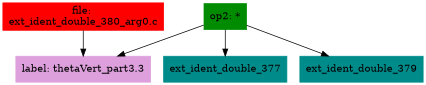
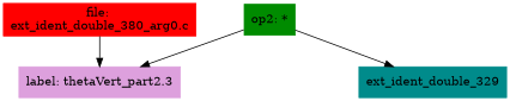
  digraph {
    fontname="DejaVu Serif"
    node [color=cyan4 fontname="DejaVu Serif" shape=box style=filled]
    edge [fontname="DejaVu Serif"]
    n1 [color=red label="file: \next_ident_double_380_arg0.c"]
-   n2 [color=plum label="label: thetaVert_part3.3"]
+   n2 [color=plum label="label: thetaVert_part2.3"]
    n3 [color=green4 label="op2: *"]
-   n4 [label=ext_ident_double_377]
-   n5 [label=ext_ident_double_379]
+   n5 [label=ext_ident_double_329]
    n1 -> n2
    n3 -> n2
-   n3 -> n4
    n3 -> n5
  }
